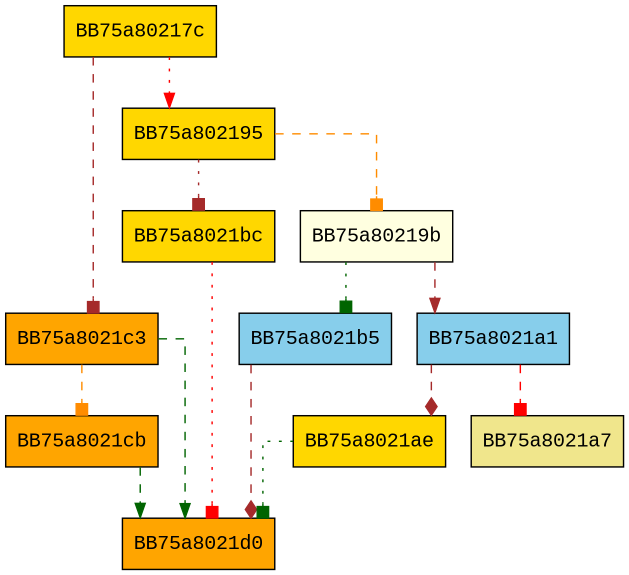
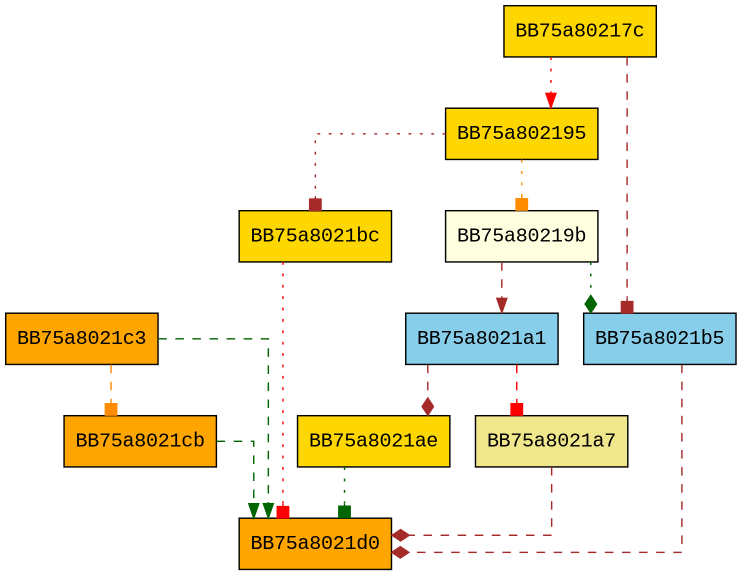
  digraph {
    fontname="Liberation Mono"
    splines=ortho
    node [fillcolor=gold fontname="Liberation Mono" shape=box style=filled]
    edge [arrowhead=box color=brown fontname="Liberation Mono" style=dashed]
    BB75a8021c3 [fillcolor=orange]
    BB75a80217c
    BB75a802195
    BB75a8021d0 [fillcolor=orange]
    BB75a8021cb [fillcolor=orange]
    BB75a8021bc
    BB75a80219b [fillcolor=lightyellow]
    BB75a8021b5 [fillcolor=skyblue]
    BB75a8021a1 [fillcolor=skyblue]
    BB75a8021ae
    BB75a8021a7 [fillcolor=khaki]
    BB75a8021c3 -> BB75a8021d0 [arrowhead=normal color=darkgreen]
    BB75a8021c3 -> BB75a8021cb [color=darkorange]
-   BB75a80217c -> BB75a8021c3
+   BB75a80217c -> BB75a8021b5
    BB75a80217c -> BB75a802195 [arrowhead=normal color=red style=dotted]
    BB75a802195 -> BB75a8021bc [style=dotted]
-   BB75a802195 -> BB75a80219b [color=darkorange]
+   BB75a802195 -> BB75a80219b [color=darkorange style=dotted]
    BB75a8021cb -> BB75a8021d0 [arrowhead=normal color=darkgreen]
    BB75a8021bc -> BB75a8021d0 [color=red style=dotted]
-   BB75a80219b -> BB75a8021b5 [color=darkgreen style=dotted]
+   BB75a80219b -> BB75a8021b5 [arrowhead=diamond color=darkgreen style=dotted]
    BB75a80219b -> BB75a8021a1 [arrowhead=normal]
    BB75a8021b5 -> BB75a8021d0 [arrowhead=diamond]
    BB75a8021a1 -> BB75a8021ae [arrowhead=diamond]
    BB75a8021a1 -> BB75a8021a7 [color=red]
    BB75a8021ae -> BB75a8021d0 [color=darkgreen style=dotted]
+   BB75a8021a7 -> BB75a8021d0 [arrowhead=diamond]
  }
